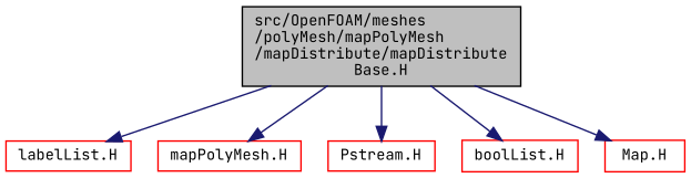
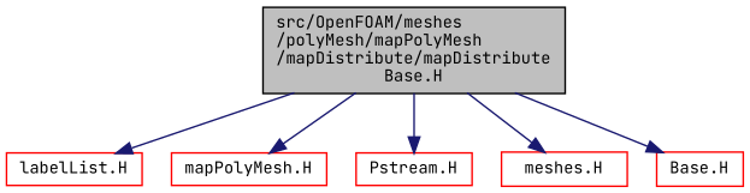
  digraph {
    fontname="JetBrains Mono"
    node [color=red fontname="JetBrains Mono" fontsize=10 shape=record]
    edge [color=midnightblue fontname="JetBrains Mono" fontsize=10 labelfontname=Helvetica labelfontsize=10 style=solid]
    n1 [color=black fillcolor=grey75 fontcolor=black height=0.2 label="src/OpenFOAM/meshes\l/polyMesh/mapPolyMesh\l/mapDistribute/mapDistribute\lBase.H" style=filled width=0.4]
    n2 [height=0.2 label="labelList.H" width=0.4]
    n3 [height=0.2 label="mapPolyMesh.H" width=0.4]
    n4 [height=0.2 label="Pstream.H" width=0.4]
-   n5 [height=0.2 label="boolList.H" width=0.4]
-   n6 [height=0.2 label="Map.H" width=0.4]
+   n5 [height=0.2 label="meshes.H" width=0.4]
+   n6 [height=0.2 label="Base.H" width=0.4]
    n1 -> n2
    n1 -> n3
    n1 -> n4
    n1 -> n5
    n1 -> n6
  }
